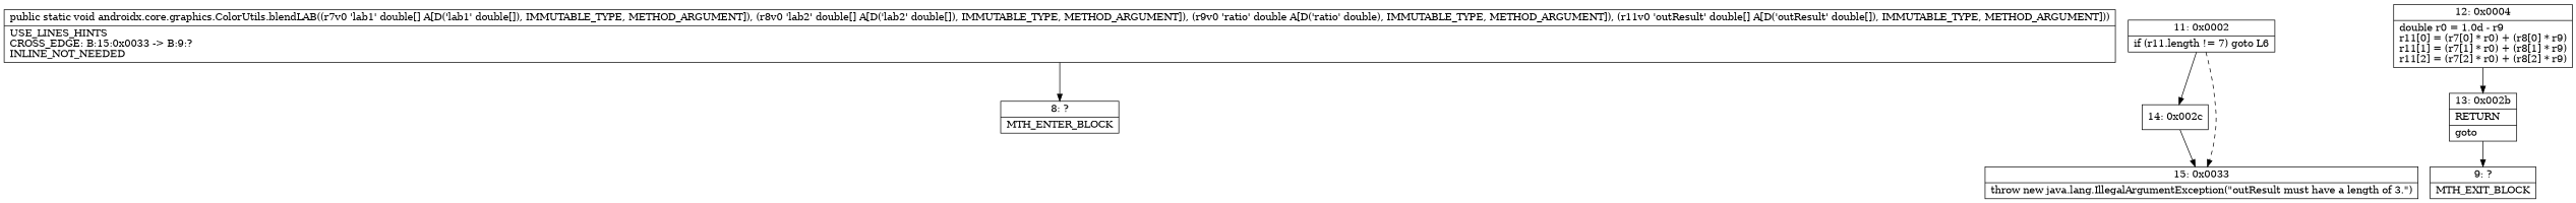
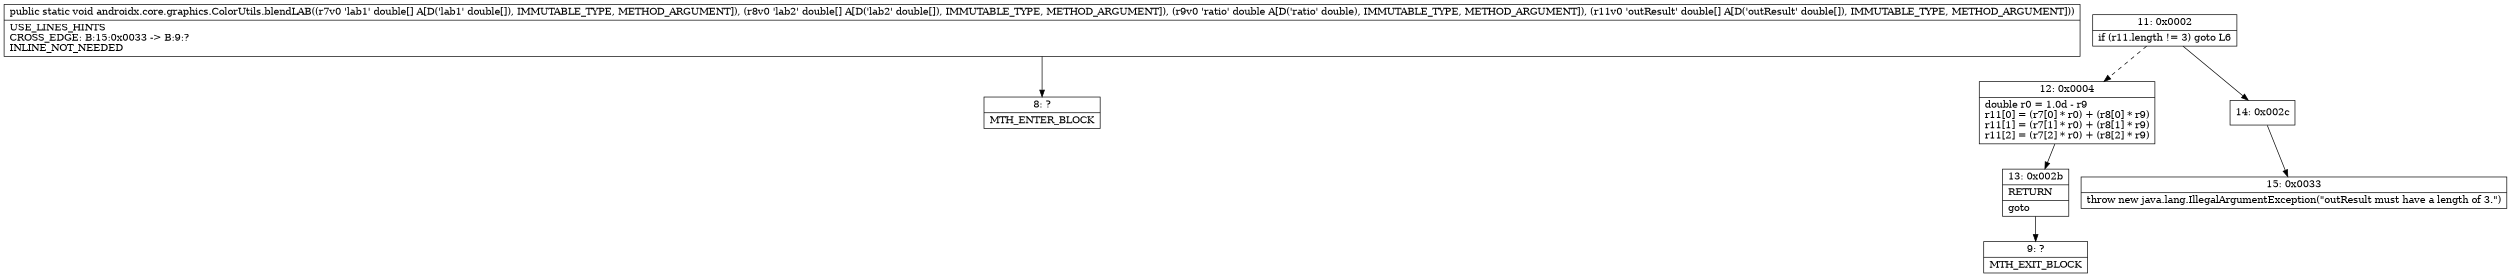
  digraph {
    node [shape=record]
    n1 [label="{8\:\ ?|MTH_ENTER_BLOCK\l}"]
-   n2 [label="{11\:\ 0x0002|if (r11.length != 7) goto L6\l}"]
+   n2 [label="{11\:\ 0x0002|if (r11.length != 3) goto L6\l}"]
    n3 [label="{12\:\ 0x0004|double r0 = 1.0d \- r9\lr11[0] = (r7[0] * r0) + (r8[0] * r9)\lr11[1] = (r7[1] * r0) + (r8[1] * r9)\lr11[2] = (r7[2] * r0) + (r8[2] * r9)\l}"]
    n4 [label="{14\:\ 0x002c}"]
    n5 [label="{13\:\ 0x002b|RETURN\l|goto\l}"]
    n6 [label="{15\:\ 0x0033|throw new java.lang.IllegalArgumentException(\"outResult must have a length of 3.\")\l}"]
    n7 [label="{9\:\ ?|MTH_EXIT_BLOCK\l}"]
    n8 [label="{public static void androidx.core.graphics.ColorUtils.blendLAB((r7v0 'lab1' double[] A[D('lab1' double[]), IMMUTABLE_TYPE, METHOD_ARGUMENT]), (r8v0 'lab2' double[] A[D('lab2' double[]), IMMUTABLE_TYPE, METHOD_ARGUMENT]), (r9v0 'ratio' double A[D('ratio' double), IMMUTABLE_TYPE, METHOD_ARGUMENT]), (r11v0 'outResult' double[] A[D('outResult' double[]), IMMUTABLE_TYPE, METHOD_ARGUMENT]))  | USE_LINES_HINTS\lCROSS_EDGE: B:15:0x0033 \-\> B:9:?\lINLINE_NOT_NEEDED\l}"]
-   n2 -> n6 [style=dashed]
+   n2 -> n3 [style=dashed]
    n2 -> n4
    n3 -> n5
    n4 -> n6
    n5 -> n7
    n8 -> n1
  }
